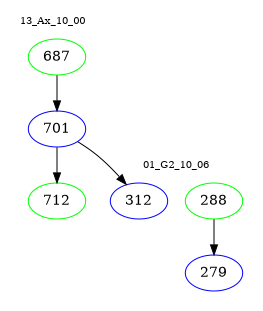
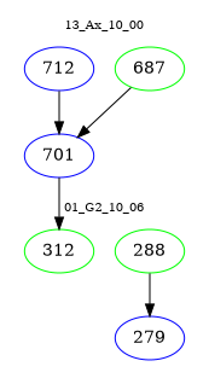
  digraph {
    node [color=blue]
    edge [color=black]
    n1 [color=green label=687]
    n2 [label=701]
-   n3 [color=green label=712]
+   n3 [label=712]
    n4 [color=green label=288]
    n5 [label=279]
-   n6 [label=312]
+   n6 [color=green label=312]
    subgraph cluster_1 {
      color=white
      fontsize=10
      label="13_Ax_10_00"
      n1
      n2
      n3
    }
    subgraph cluster_2 {
      color=white
      fontsize=10
      label="01_G2_10_06"
      n4
      n5
      n6
    }
    n1 -> n2
-   n2 -> n3
+   n3 -> n2
    n2 -> n6
    n4 -> n5
  }
